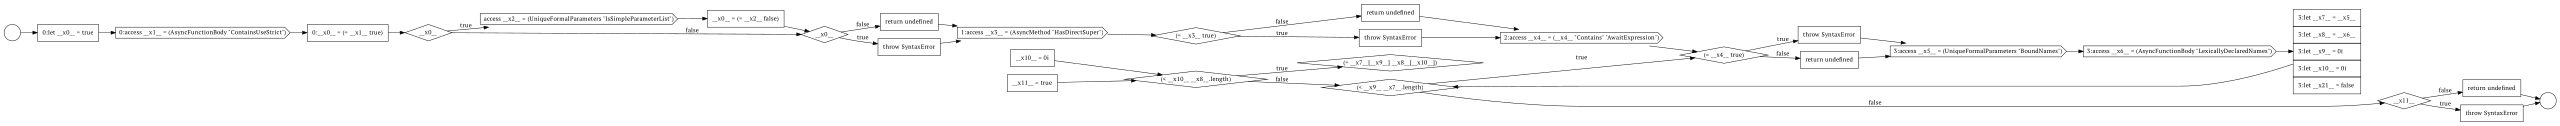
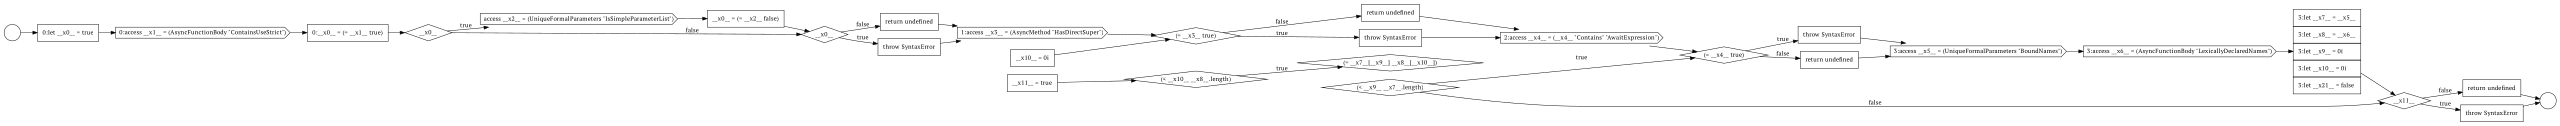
  digraph {
    fontname="PT Serif"
    rankdir=LR
    node [color=black fillcolor=white fontname="PT Serif" shape=none style=filled]
    edge [color=black fontname="PT Serif"]
    n1 [label=<<font color="black">(&lt; __x9__ __x7__.length)</font>> shape=diamond]
    n2 [label=<<font color="black">__x11__</font>> shape=diamond]
    n3 [label=<<font color="black">(= __x4__ true)</font>> shape=diamond]
    n4 [label=<<font color="black">     <table border="0" cellborder="1" cellspacing="0" cellpadding="10">       <tr><td align="left">return undefined</td></tr>     </table>   </font>> margin=0]
    n5 [label=<<font color="black">     <table border="0" cellborder="1" cellspacing="0" cellpadding="10">       <tr><td align="left">throw SyntaxError</td></tr>     </table>   </font>> margin=0]
    n6 [label=<<font color="black">     <table border="0" cellborder="1" cellspacing="0" cellpadding="10">       <tr><td align="left">__x10__ = 0i</td></tr>     </table>   </font>> margin=0]
    n7 [label=<<font color="black">(&lt; __x10__ __x8__.length)</font>> shape=diamond]
    n8 [label=" " shape=circle]
    n9 [label=<<font color="black">     <table border="0" cellborder="1" cellspacing="0" cellpadding="10">       <tr><td align="left">return undefined</td></tr>     </table>   </font>> margin=0]
    n10 [label=<<font color="black">1:access __x3__ = (AsyncMethod &quot;HasDirectSuper&quot;)</font>> shape=cds]
    n11 [label=<<font color="black">(= __x3__ true)</font>> shape=diamond]
    n12 [label=<<font color="black">(= __x7__[__x9__] __x8__[__x10__])</font>> shape=diamond]
    n13 [label=<<font color="black">     <table border="0" cellborder="1" cellspacing="0" cellpadding="10">       <tr><td align="left">__x11__ = true</td></tr>     </table>   </font>> margin=0]
    n14 [label=<<font color="black">     <table border="0" cellborder="1" cellspacing="0" cellpadding="10">       <tr><td align="left">throw SyntaxError</td></tr>     </table>   </font>> margin=0]
    n15 [label=<<font color="black">2:access __x4__ = (__x4__ &quot;Contains&quot; &quot;AwaitExpression&quot;)</font>> shape=cds]
    n16 [label=<<font color="black">3:access __x5__ = (UniqueFormalParameters &quot;BoundNames&quot;)</font>> shape=cds]
    n17 [label=<<font color="black">3:access __x6__ = (AsyncFunctionBody &quot;LexicallyDeclaredNames&quot;)</font>> shape=cds]
    n18 [label=<<font color="black">     <table border="0" cellborder="1" cellspacing="0" cellpadding="10">       <tr><td align="left">3:let __x7__ = __x5__</td></tr>       <tr><td align="left">3:let __x8__ = __x6__</td></tr>       <tr><td align="left">3:let __x9__ = 0i</td></tr>       <tr><td align="left">3:let __x10__ = 0i</td></tr>       <tr><td align="left">3:let __x21__ = false</td></tr>     </table>   </font>> margin=0]
    n19 [label=<<font color="black">     <table border="0" cellborder="1" cellspacing="0" cellpadding="10">       <tr><td align="left">return undefined</td></tr>     </table>   </font>> margin=0]
    n20 [label=<<font color="black">     <table border="0" cellborder="1" cellspacing="0" cellpadding="10">       <tr><td align="left">return undefined</td></tr>     </table>   </font>> margin=0]
    n21 [label=<<font color="black">     <table border="0" cellborder="1" cellspacing="0" cellpadding="10">       <tr><td align="left">throw SyntaxError</td></tr>     </table>   </font>> margin=0]
    n22 [label=<<font color="black">     <table border="0" cellborder="1" cellspacing="0" cellpadding="10">       <tr><td align="left">0:__x0__ = (= __x1__ true)</td></tr>     </table>   </font>> margin=0]
    n23 [label=<<font color="black">__x0__</font>> shape=diamond]
    n24 [label=<<font color="black">access __x2__ = (UniqueFormalParameters &quot;IsSimpleParameterList&quot;)</font>> shape=cds]
    n25 [label=<<font color="black">__x0__</font>> shape=diamond]
    n26 [label=<<font color="black">     <table border="0" cellborder="1" cellspacing="0" cellpadding="10">       <tr><td align="left">0:let __x0__ = true</td></tr>     </table>   </font>> margin=0]
    n27 [label=<<font color="black">0:access __x1__ = (AsyncFunctionBody &quot;ContainsUseStrict&quot;)</font>> shape=cds]
    n28 [label=<<font color="black">     <table border="0" cellborder="1" cellspacing="0" cellpadding="10">       <tr><td align="left">__x0__ = (= __x2__ false)</td></tr>     </table>   </font>> margin=0]
    n29 [label=<<font color="black">     <table border="0" cellborder="1" cellspacing="0" cellpadding="10">       <tr><td align="left">throw SyntaxError</td></tr>     </table>   </font>> margin=0]
    n30 [label=" " shape=circle]
    n1 -> n2 [label=<<font color="black">false</font>>]
    n1 -> n3 [label=<<font color="black">true</font>>]
    n2 -> n4 [label=<<font color="black">false</font>>]
    n2 -> n5 [label=<<font color="black">true</font>>]
    n3 -> n20 [label=<<font color="black">false</font>>]
    n3 -> n21 [label=<<font color="black">true</font>>]
    n4 -> n8
    n5 -> n8
-   n6 -> n7
-   n7 -> n1 [label=<<font color="black">false</font>>]
+   n6 -> n11
    n7 -> n12 [label=<<font color="black">true</font>>]
    n9 -> n10
    n10 -> n11
    n11 -> n14 [label=<<font color="black">true</font>>]
    n11 -> n19 [label=<<font color="black">false</font>>]
    n13 -> n7
    n14 -> n15
    n15 -> n3
    n16 -> n17
    n17 -> n18
-   n18 -> n1
+   n18 -> n2
    n19 -> n15
    n20 -> n16
    n21 -> n16
    n22 -> n23
    n23 -> n24 [label=<<font color="black">true</font>>]
    n23 -> n25 [label=<<font color="black">false</font>>]
    n24 -> n28
    n25 -> n9 [label=<<font color="black">false</font>>]
    n25 -> n29 [label=<<font color="black">true</font>>]
    n26 -> n27
    n27 -> n22
    n28 -> n25
    n29 -> n10
    n30 -> n26
  }
